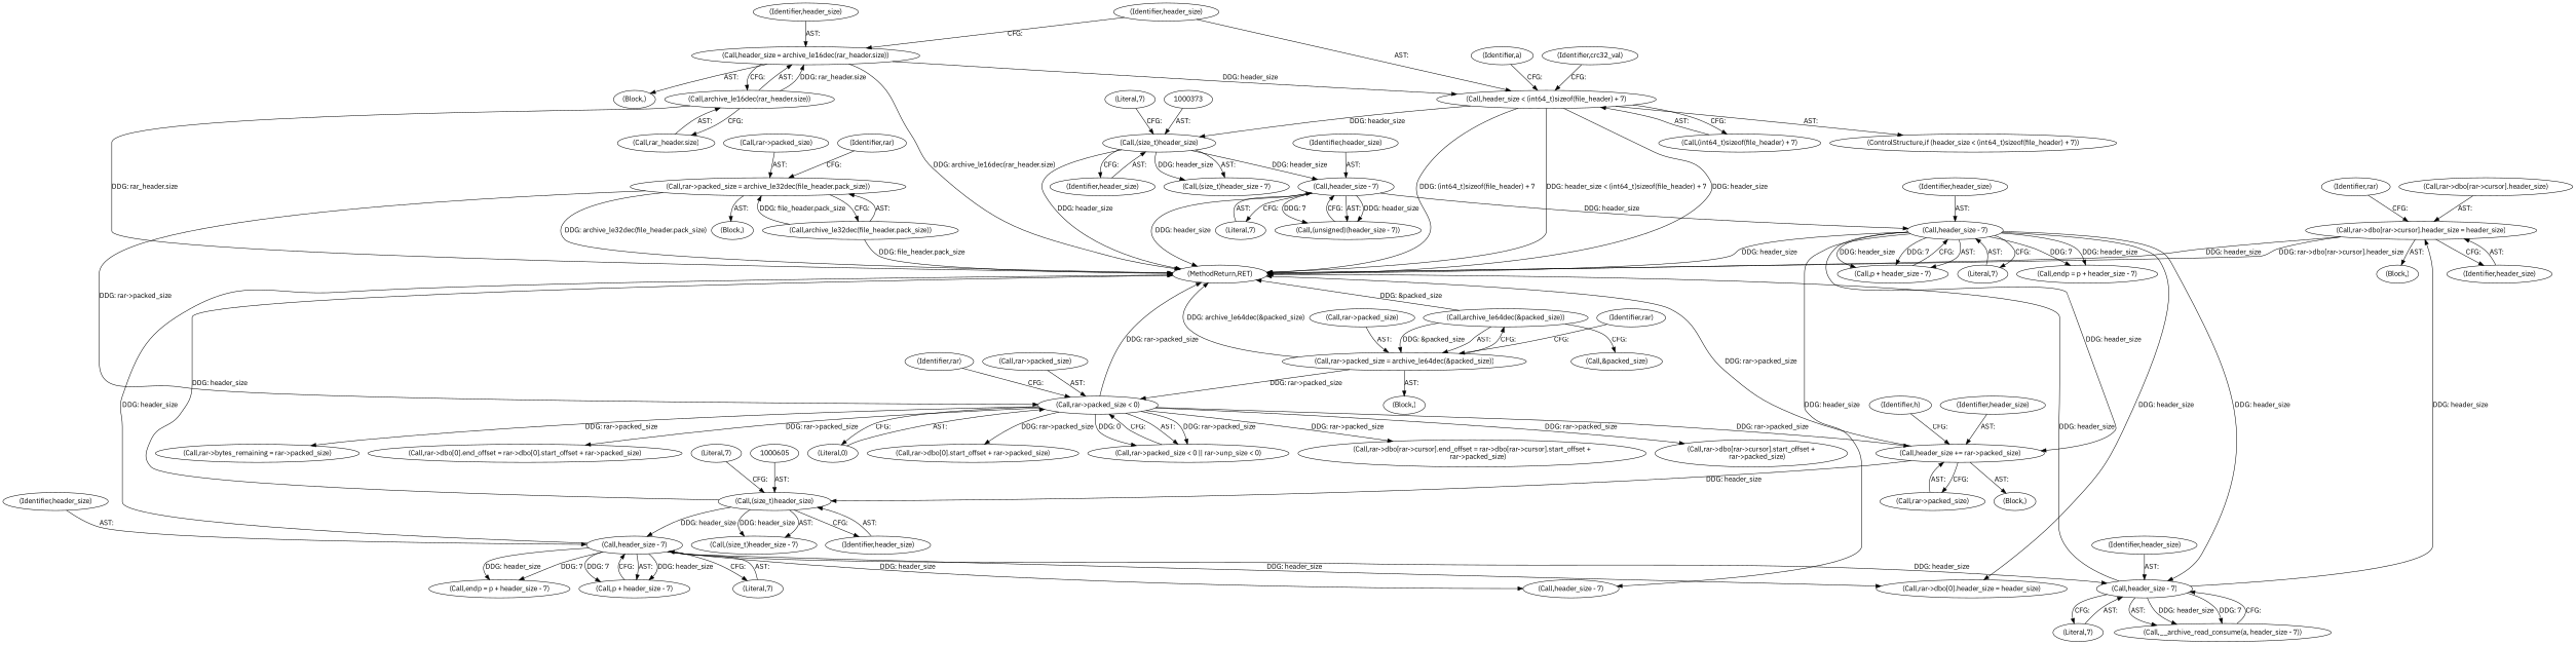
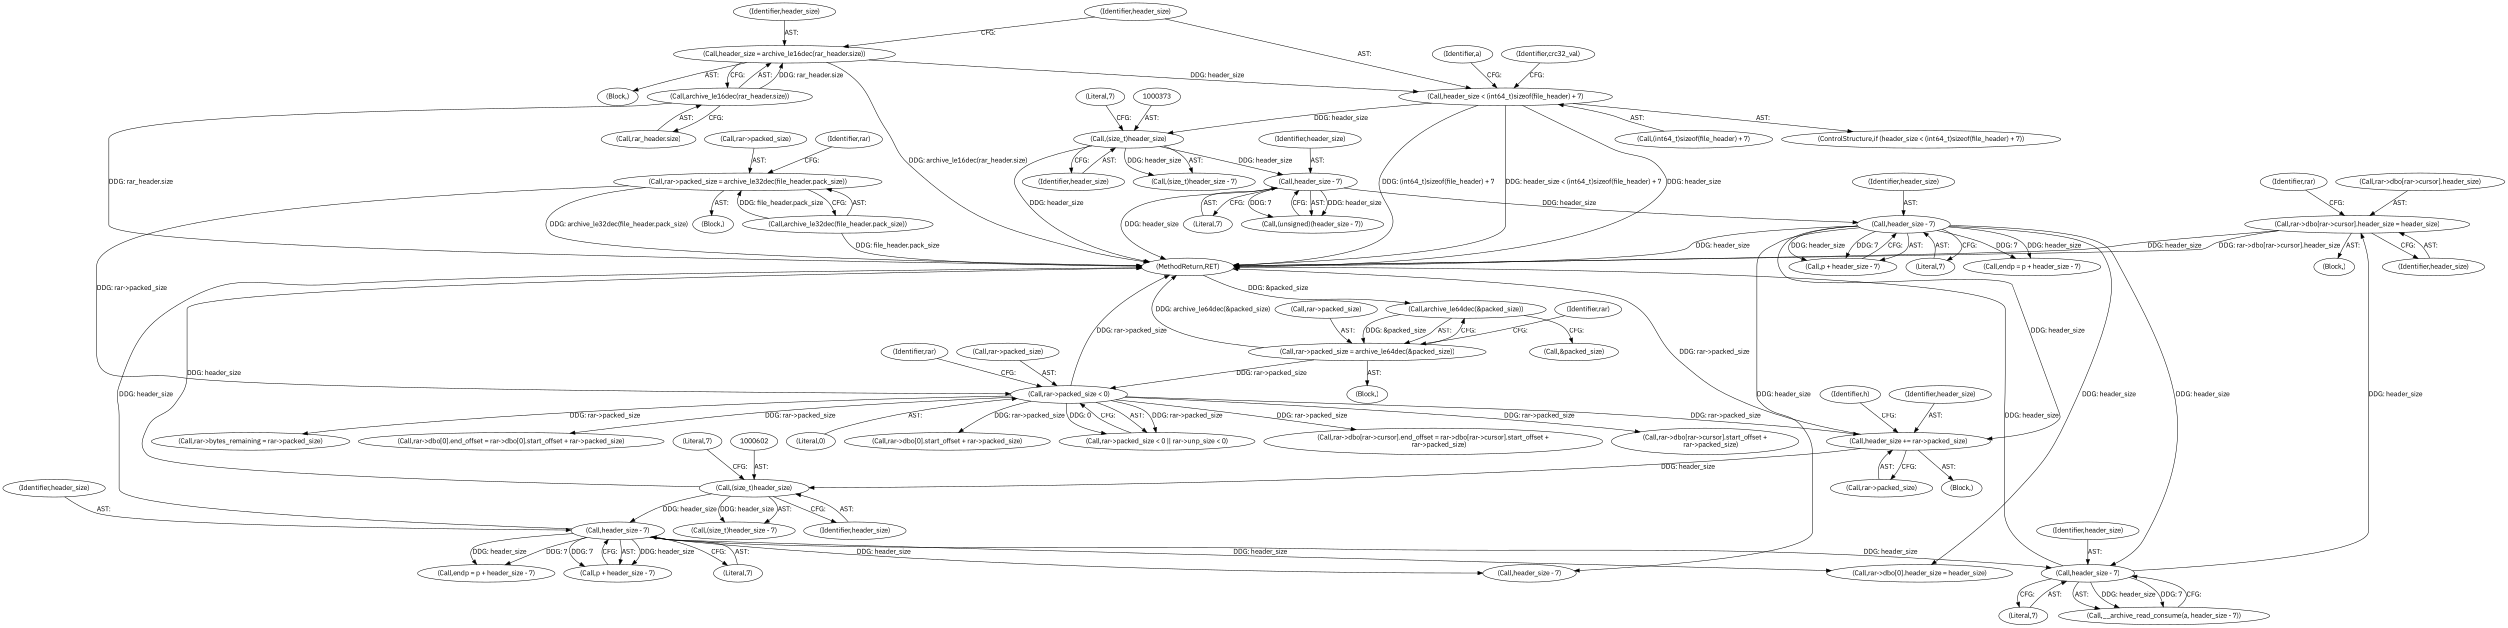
  digraph {
    fontname="IBM Plex Sans"
    node [fontname="IBM Plex Sans"]
    edge [fontname="IBM Plex Sans"]
    n1 [label="(Call,rar->dbo[rar->cursor].header_size = header_size)"]
    n2 [label="(MethodReturn,RET)"]
    n3 [label="(Identifier,header_size)"]
    n4 [label="(Block,)"]
    n5 [label="(Call,header_size - 7)"]
    n6 [label="(Literal,7)"]
    n7 [label="(Call,__archive_read_consume(a, header_size - 7))"]
    n8 [label="(Call,header_size - 7)"]
    n9 [label="(Call,rar->dbo[0].header_size = header_size)"]
    n10 [label="(Call,header_size - 7)"]
    n11 [label="(Literal,7)"]
    n12 [label="(Call,endp = p + header_size - 7)"]
    n13 [label="(Call,p + header_size - 7)"]
    n14 [label="(Call,(size_t)header_size)"]
    n15 [label="(Call,(size_t)header_size - 7)"]
    n16 [label="(Identifier,header_size)"]
    n17 [label="(Call,header_size += rar->packed_size)"]
    n18 [label="(Block,)"]
    n19 [label="(Call,rar->packed_size)"]
    n20 [label="(Call,rar->packed_size < 0)"]
    n21 [label="(Call,rar->bytes_remaining = rar->packed_size)"]
    n22 [label="(Call,rar->dbo[0].end_offset = rar->dbo[0].start_offset + rar->packed_size)"]
    n23 [label="(Literal,0)"]
    n24 [label="(Call,rar->dbo[0].start_offset + rar->packed_size)"]
    n25 [label="(Call,rar->packed_size < 0 || rar->unp_size < 0)"]
    n26 [label="(Call,rar->dbo[rar->cursor].end_offset = rar->dbo[rar->cursor].start_offset +\n        rar->packed_size)"]
    n27 [label="(Call,rar->dbo[rar->cursor].start_offset +\n        rar->packed_size)"]
    n28 [label="(Call,rar->packed_size = archive_le64dec(&packed_size))"]
    n29 [label="(Call,archive_le64dec(&packed_size))"]
    n30 [label="(Block,)"]
    n31 [label="(Call,&packed_size)"]
    n32 [label="(Call,rar->packed_size = archive_le32dec(file_header.pack_size))"]
    n33 [label="(Call,archive_le32dec(file_header.pack_size))"]
    n34 [label="(Block,)"]
    n35 [label="(Call,header_size - 7)"]
    n36 [label="(Call,p + header_size - 7)"]
    n37 [label="(Literal,7)"]
    n38 [label="(Call,endp = p + header_size - 7)"]
    n39 [label="(Call,header_size - 7)"]
    n40 [label="(Call,(unsigned)(header_size - 7))"]
    n41 [label="(Literal,7)"]
    n42 [label="(Call,(size_t)header_size)"]
    n43 [label="(Call,(size_t)header_size - 7)"]
    n44 [label="(Identifier,header_size)"]
    n45 [label="(Call,header_size < (int64_t)sizeof(file_header) + 7)"]
    n46 [label="(Call,(int64_t)sizeof(file_header) + 7)"]
    n47 [label="(ControlStructure,if (header_size < (int64_t)sizeof(file_header) + 7))"]
    n48 [label="(Call,header_size = archive_le16dec(rar_header.size))"]
    n49 [label="(Call,archive_le16dec(rar_header.size))"]
    n50 [label="(Block,)"]
    n51 [label="(Call,rar_header.size)"]
    n52 [label="(Identifier,h)"]
    n53 [label="(Identifier,header_size)"]
    n54 [label="(Identifier,rar)"]
    n55 [label="(Identifier,header_size)"]
    n56 [label="(Identifier,rar)"]
    n57 [label="(Identifier,rar)"]
    n58 [label="(Call,rar->packed_size)"]
    n59 [label="(Literal,7)"]
    n60 [label="(Call,rar->dbo[rar->cursor].header_size)"]
    n61 [label="(Call,rar->packed_size)"]
    n62 [label="(Call,rar->packed_size)"]
    n63 [label="(Literal,7)"]
    n64 [label="(Identifier,a)"]
    n65 [label="(Identifier,rar)"]
    n66 [label="(Identifier,crc32_val)"]
    n67 [label="(Identifier,header_size)"]
    n68 [label="(Identifier,header_size)"]
    n69 [label="(Identifier,header_size)"]
    n70 [label="(Identifier,header_size)"]
    n71 [label="(Identifier,header_size)"]
-   1000602 [label=1000605]
+   1000602
    1000373
    n1 -> n2 [label="DDG: header_size"]
    n1 -> n2 [label="DDG: rar->dbo[rar->cursor].header_size"]
    n1 -> n3 [label="CFG: "]
    n1 -> n4 [label="AST: "]
    n3 -> n1 [label="AST: "]
    n5 -> n1 [label="DDG: header_size"]
    n5 -> n2 [label="DDG: header_size"]
    n5 -> n6 [label="CFG: "]
    n5 -> n7 [label="AST: "]
    n5 -> n7 [label="DDG: header_size"]
    n5 -> n7 [label="DDG: 7"]
    n6 -> n5 [label="AST: "]
    n7 -> n5 [label="CFG: "]
    n8 -> n2 [label="DDG: header_size"]
    n8 -> n5 [label="DDG: header_size"]
    n8 -> n9 [label="DDG: header_size"]
    n8 -> n10 [label="DDG: header_size"]
    n8 -> n11 [label="CFG: "]
    n8 -> n12 [label="DDG: header_size"]
    n8 -> n12 [label="DDG: 7"]
    n8 -> n13 [label="AST: "]
    n8 -> n13 [label="DDG: header_size"]
    n8 -> n13 [label="DDG: 7"]
    n11 -> n8 [label="AST: "]
    n13 -> n8 [label="CFG: "]
    n14 -> n2 [label="DDG: header_size"]
    n14 -> n8 [label="DDG: header_size"]
    n14 -> n15 [label="AST: "]
    n14 -> n15 [label="DDG: header_size"]
    n14 -> n16 [label="CFG: "]
    n16 -> n14 [label="AST: "]
    n17 -> n2 [label="DDG: rar->packed_size"]
    n17 -> n14 [label="DDG: header_size"]
    n17 -> n18 [label="AST: "]
    n17 -> n19 [label="CFG: "]
    n19 -> n17 [label="AST: "]
    n20 -> n2 [label="DDG: rar->packed_size"]
    n20 -> n17 [label="DDG: rar->packed_size"]
    n20 -> n21 [label="DDG: rar->packed_size"]
    n20 -> n22 [label="DDG: rar->packed_size"]
-   n20 -> n23 [label="CFG: "]
    n20 -> n24 [label="DDG: rar->packed_size"]
    n20 -> n25 [label="AST: "]
    n20 -> n25 [label="DDG: rar->packed_size"]
    n20 -> n25 [label="DDG: 0"]
    n20 -> n26 [label="DDG: rar->packed_size"]
    n20 -> n27 [label="DDG: rar->packed_size"]
    n23 -> n20 [label="AST: "]
    n25 -> n20 [label="CFG: "]
    n28 -> n2 [label="DDG: archive_le64dec(&packed_size)"]
    n28 -> n20 [label="DDG: rar->packed_size"]
    n28 -> n29 [label="CFG: "]
    n28 -> n30 [label="AST: "]
-   n29 -> n2 [label="DDG: &packed_size"]
+   n2 -> n29 [label="DDG: &packed_size"]
    n29 -> n28 [label="AST: "]
    n29 -> n28 [label="DDG: &packed_size"]
    n29 -> n31 [label="CFG: "]
    n32 -> n2 [label="DDG: archive_le32dec(file_header.pack_size)"]
    n32 -> n20 [label="DDG: rar->packed_size"]
    n32 -> n33 [label="CFG: "]
    n32 -> n34 [label="AST: "]
    n33 -> n2 [label="DDG: file_header.pack_size"]
    n33 -> n32 [label="AST: "]
    n33 -> n32 [label="DDG: file_header.pack_size"]
    n35 -> n2 [label="DDG: header_size"]
    n35 -> n5 [label="DDG: header_size"]
    n35 -> n9 [label="DDG: header_size"]
    n35 -> n10 [label="DDG: header_size"]
    n35 -> n17 [label="DDG: header_size"]
    n35 -> n36 [label="AST: "]
    n35 -> n36 [label="DDG: header_size"]
    n35 -> n36 [label="DDG: 7"]
    n35 -> n37 [label="CFG: "]
    n35 -> n38 [label="DDG: header_size"]
    n35 -> n38 [label="DDG: 7"]
    n36 -> n35 [label="CFG: "]
    n37 -> n35 [label="AST: "]
    n39 -> n2 [label="DDG: header_size"]
    n39 -> n35 [label="DDG: header_size"]
    n39 -> n40 [label="AST: "]
    n39 -> n40 [label="DDG: header_size"]
    n39 -> n40 [label="DDG: 7"]
    n39 -> n41 [label="CFG: "]
    n40 -> n39 [label="CFG: "]
    n41 -> n39 [label="AST: "]
    n42 -> n2 [label="DDG: header_size"]
    n42 -> n39 [label="DDG: header_size"]
    n42 -> n43 [label="AST: "]
    n42 -> n43 [label="DDG: header_size"]
    n42 -> n44 [label="CFG: "]
    n44 -> n42 [label="AST: "]
    n45 -> n2 [label="DDG: (int64_t)sizeof(file_header) + 7"]
    n45 -> n2 [label="DDG: header_size < (int64_t)sizeof(file_header) + 7"]
    n45 -> n2 [label="DDG: header_size"]
    n45 -> n42 [label="DDG: header_size"]
-   n45 -> n46 [label="CFG: "]
    n45 -> n47 [label="AST: "]
    n46 -> n45 [label="AST: "]
    n48 -> n2 [label="DDG: archive_le16dec(rar_header.size)"]
    n48 -> n45 [label="DDG: header_size"]
    n48 -> n49 [label="CFG: "]
    n48 -> n50 [label="AST: "]
    n49 -> n2 [label="DDG: rar_header.size"]
    n49 -> n48 [label="AST: "]
    n49 -> n48 [label="DDG: rar_header.size"]
    n49 -> n51 [label="CFG: "]
    n51 -> n49 [label="AST: "]
    n52 -> n17 [label="CFG: "]
    n53 -> n17 [label="AST: "]
    n54 -> n20 [label="CFG: "]
    n55 -> n8 [label="AST: "]
    n56 -> n32 [label="CFG: "]
    n57 -> n1 [label="CFG: "]
    n58 -> n28 [label="AST: "]
    n59 -> n14 [label="CFG: "]
    n60 -> n1 [label="AST: "]
    n61 -> n20 [label="AST: "]
    n62 -> n32 [label="AST: "]
    n63 -> n42 [label="CFG: "]
    n64 -> n45 [label="CFG: "]
    n65 -> n28 [label="CFG: "]
    n66 -> n45 [label="CFG: "]
    n67 -> n35 [label="AST: "]
    n68 -> n39 [label="AST: "]
    n69 -> n5 [label="AST: "]
    n70 -> n48 [label="AST: "]
    n71 -> n45 [label="AST: "]
    n71 -> n48 [label="CFG: "]
    1000602 -> n14 [label="AST: "]
    1000373 -> n42 [label="AST: "]
  }
